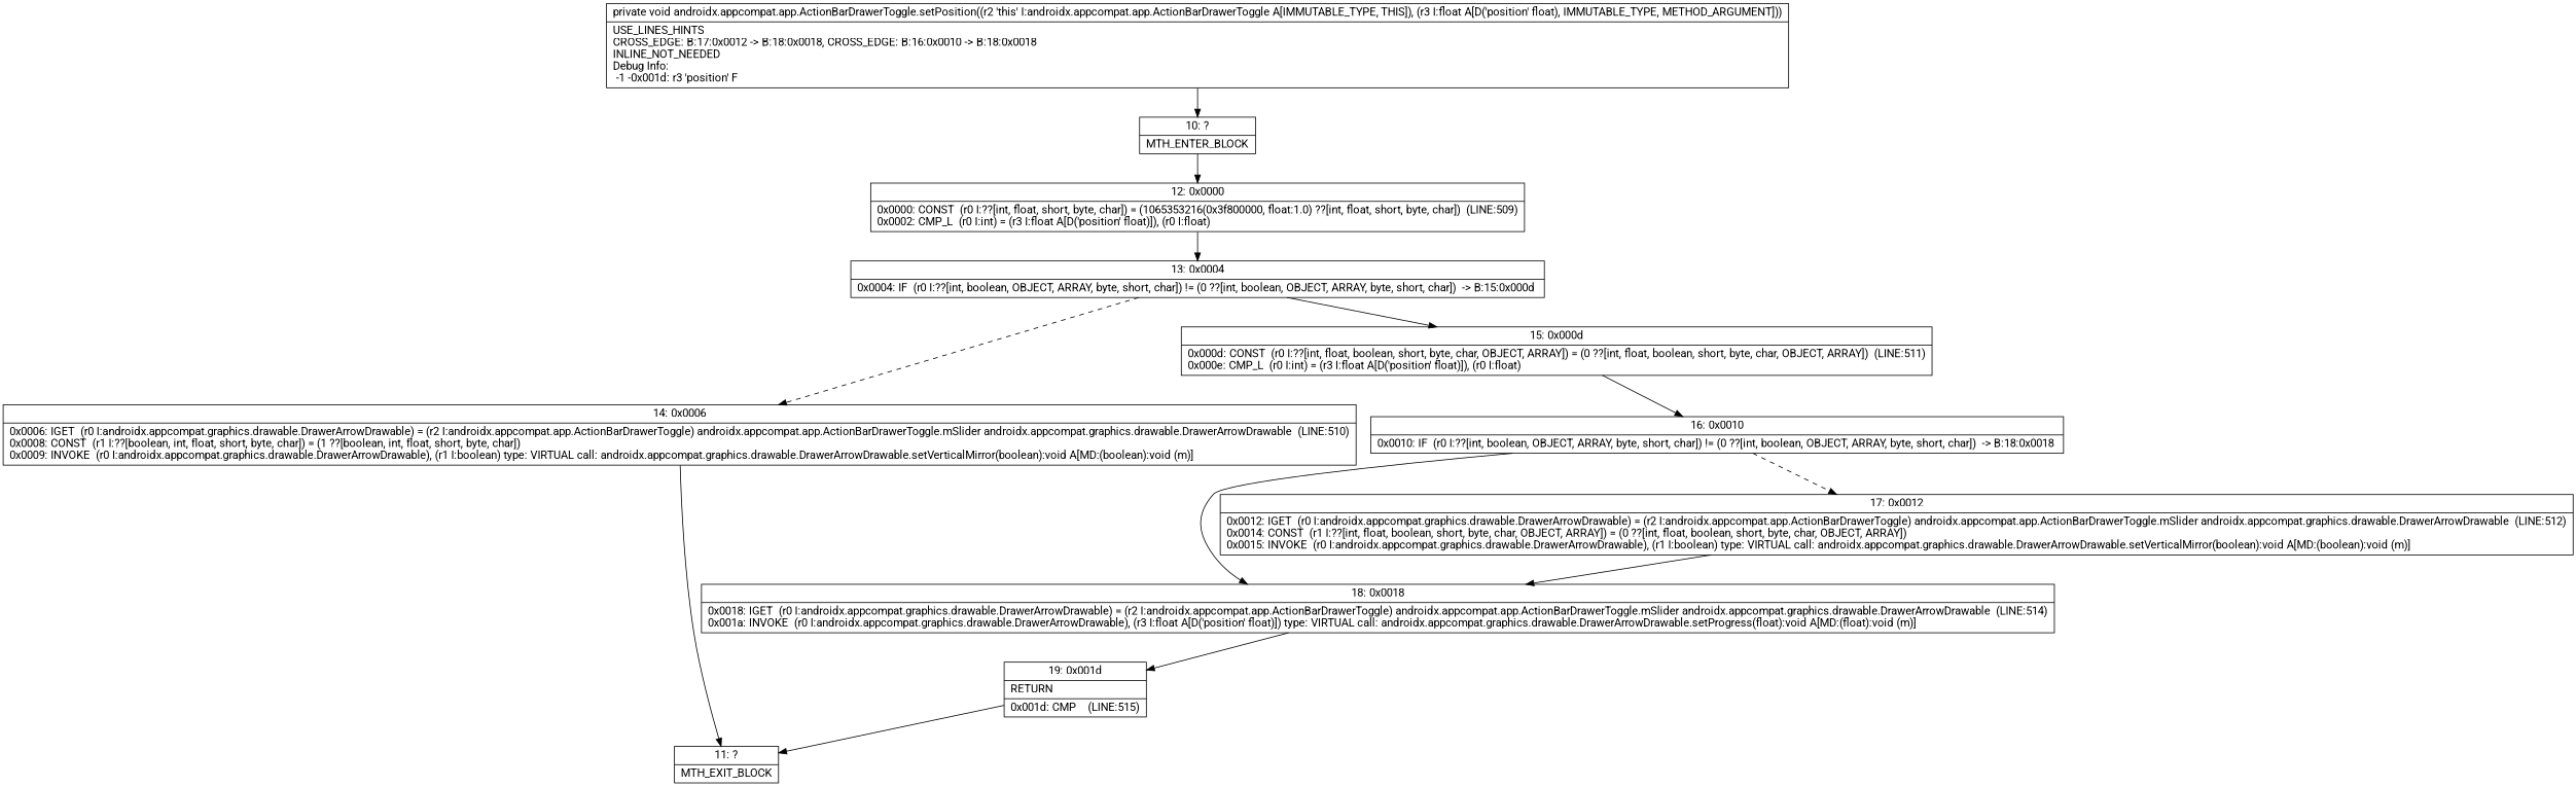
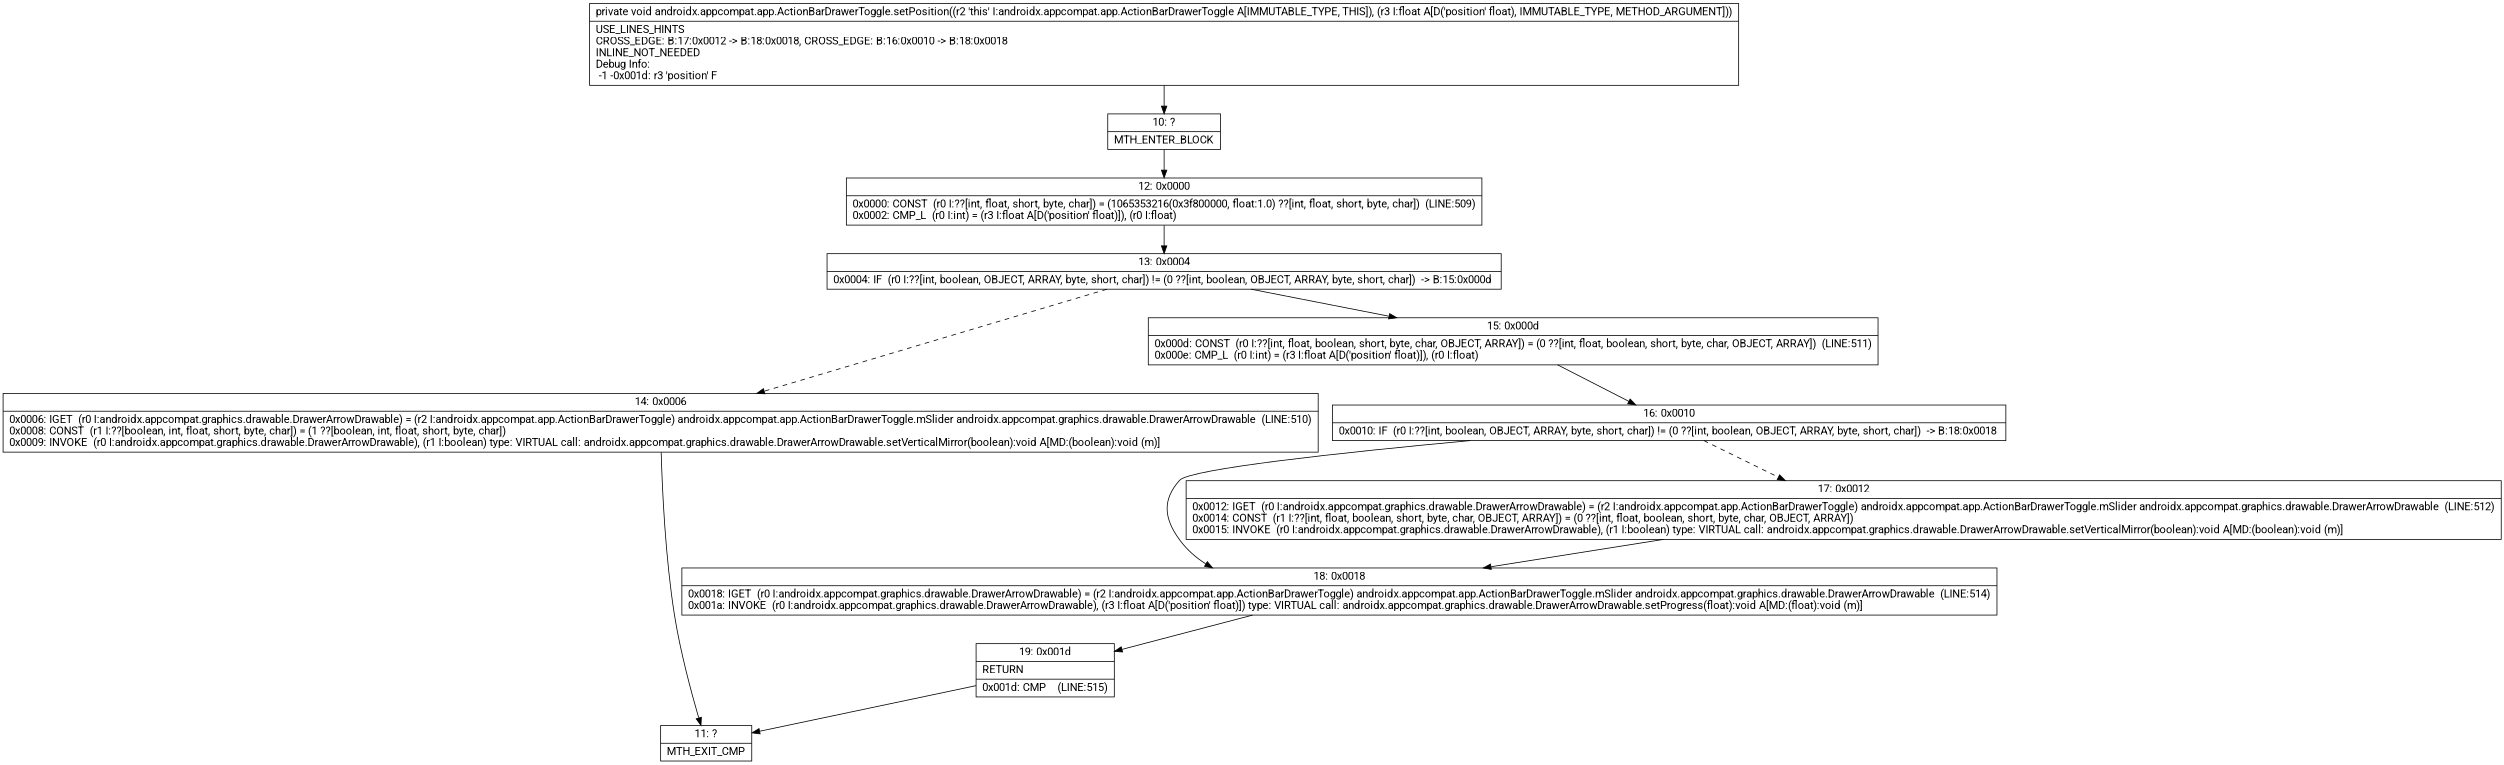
  digraph {
    fontname=Roboto
    node [fontname=Roboto shape=record]
    edge [fontname=Roboto]
    n1 [label="{10\:\ ?|MTH_ENTER_BLOCK\l}"]
    n2 [label="{12\:\ 0x0000|0x0000: CONST  (r0 I:??[int, float, short, byte, char]) = (1065353216(0x3f800000, float:1.0) ??[int, float, short, byte, char])  (LINE:509)\l0x0002: CMP_L  (r0 I:int) = (r3 I:float A[D('position' float)]), (r0 I:float) \l}"]
    n3 [label="{13\:\ 0x0004|0x0004: IF  (r0 I:??[int, boolean, OBJECT, ARRAY, byte, short, char]) != (0 ??[int, boolean, OBJECT, ARRAY, byte, short, char])  \-\> B:15:0x000d \l}"]
    n4 [label="{14\:\ 0x0006|0x0006: IGET  (r0 I:androidx.appcompat.graphics.drawable.DrawerArrowDrawable) = (r2 I:androidx.appcompat.app.ActionBarDrawerToggle) androidx.appcompat.app.ActionBarDrawerToggle.mSlider androidx.appcompat.graphics.drawable.DrawerArrowDrawable  (LINE:510)\l0x0008: CONST  (r1 I:??[boolean, int, float, short, byte, char]) = (1 ??[boolean, int, float, short, byte, char]) \l0x0009: INVOKE  (r0 I:androidx.appcompat.graphics.drawable.DrawerArrowDrawable), (r1 I:boolean) type: VIRTUAL call: androidx.appcompat.graphics.drawable.DrawerArrowDrawable.setVerticalMirror(boolean):void A[MD:(boolean):void (m)]\l}"]
    n5 [label="{15\:\ 0x000d|0x000d: CONST  (r0 I:??[int, float, boolean, short, byte, char, OBJECT, ARRAY]) = (0 ??[int, float, boolean, short, byte, char, OBJECT, ARRAY])  (LINE:511)\l0x000e: CMP_L  (r0 I:int) = (r3 I:float A[D('position' float)]), (r0 I:float) \l}"]
-   n6 [label="{11\:\ ?|MTH_EXIT_BLOCK\l}"]
+   n6 [label="{11\:\ ?|MTH_EXIT_CMP\l}"]
    n7 [label="{16\:\ 0x0010|0x0010: IF  (r0 I:??[int, boolean, OBJECT, ARRAY, byte, short, char]) != (0 ??[int, boolean, OBJECT, ARRAY, byte, short, char])  \-\> B:18:0x0018 \l}"]
    n8 [label="{18\:\ 0x0018|0x0018: IGET  (r0 I:androidx.appcompat.graphics.drawable.DrawerArrowDrawable) = (r2 I:androidx.appcompat.app.ActionBarDrawerToggle) androidx.appcompat.app.ActionBarDrawerToggle.mSlider androidx.appcompat.graphics.drawable.DrawerArrowDrawable  (LINE:514)\l0x001a: INVOKE  (r0 I:androidx.appcompat.graphics.drawable.DrawerArrowDrawable), (r3 I:float A[D('position' float)]) type: VIRTUAL call: androidx.appcompat.graphics.drawable.DrawerArrowDrawable.setProgress(float):void A[MD:(float):void (m)]\l}"]
    n9 [label="{19\:\ 0x001d|RETURN\l|0x001d: CMP    (LINE:515)\l}"]
    n10 [label="{17\:\ 0x0012|0x0012: IGET  (r0 I:androidx.appcompat.graphics.drawable.DrawerArrowDrawable) = (r2 I:androidx.appcompat.app.ActionBarDrawerToggle) androidx.appcompat.app.ActionBarDrawerToggle.mSlider androidx.appcompat.graphics.drawable.DrawerArrowDrawable  (LINE:512)\l0x0014: CONST  (r1 I:??[int, float, boolean, short, byte, char, OBJECT, ARRAY]) = (0 ??[int, float, boolean, short, byte, char, OBJECT, ARRAY]) \l0x0015: INVOKE  (r0 I:androidx.appcompat.graphics.drawable.DrawerArrowDrawable), (r1 I:boolean) type: VIRTUAL call: androidx.appcompat.graphics.drawable.DrawerArrowDrawable.setVerticalMirror(boolean):void A[MD:(boolean):void (m)]\l}"]
    n11 [label="{private void androidx.appcompat.app.ActionBarDrawerToggle.setPosition((r2 'this' I:androidx.appcompat.app.ActionBarDrawerToggle A[IMMUTABLE_TYPE, THIS]), (r3 I:float A[D('position' float), IMMUTABLE_TYPE, METHOD_ARGUMENT]))  | USE_LINES_HINTS\lCROSS_EDGE: B:17:0x0012 \-\> B:18:0x0018, CROSS_EDGE: B:16:0x0010 \-\> B:18:0x0018\lINLINE_NOT_NEEDED\lDebug Info:\l  \-1 \-0x001d: r3 'position' F\l}"]
    n1 -> n2
    n2 -> n3
    n3 -> n4 [style=dashed]
    n3 -> n5
    n4 -> n6
    n5 -> n7
    n7 -> n8
    n7 -> n10 [style=dashed]
    n8 -> n9
    n9 -> n6
    n10 -> n8
    n11 -> n1
  }
